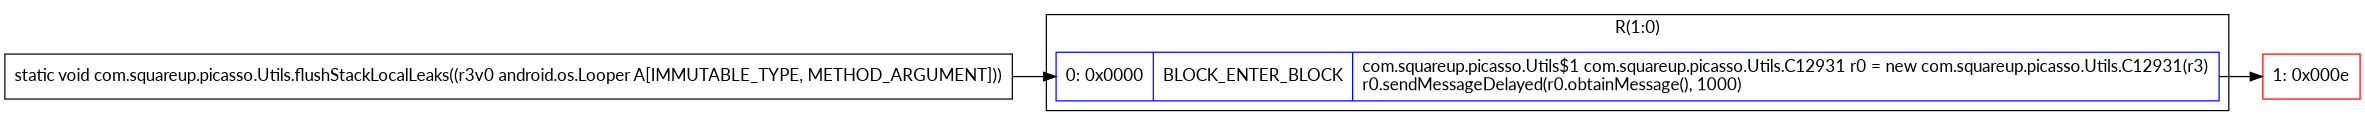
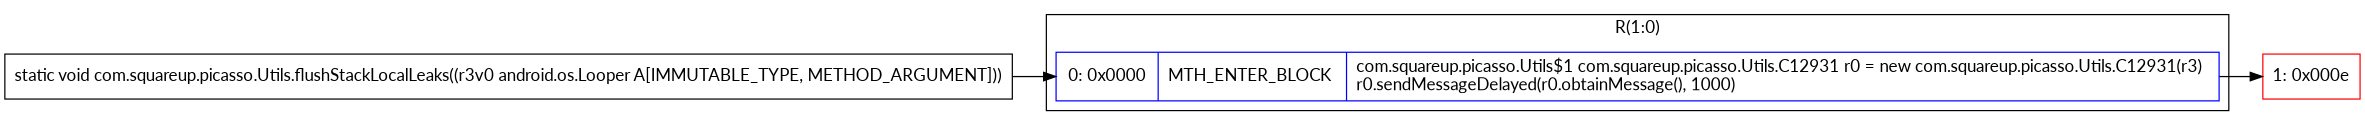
  digraph {
    rankdir=LR
    fontname=Lato
    node [shape=record fontname=Lato]
    edge [fontname=Lato]
-   n1 [color=blue label="{0\:\ 0x0000|BLOCK_ENTER_BLOCK\l|com.squareup.picasso.Utils$1 com.squareup.picasso.Utils.C12931 r0 = new com.squareup.picasso.Utils.C12931(r3)\lr0.sendMessageDelayed(r0.obtainMessage(), 1000)\l}"]
+   n1 [color=blue label="{0\:\ 0x0000|MTH_ENTER_BLOCK\l|com.squareup.picasso.Utils$1 com.squareup.picasso.Utils.C12931 r0 = new com.squareup.picasso.Utils.C12931(r3)\lr0.sendMessageDelayed(r0.obtainMessage(), 1000)\l}"]
    n2 [color=red label="{1\:\ 0x000e}"]
    n3 [label="{static void com.squareup.picasso.Utils.flushStackLocalLeaks((r3v0 android.os.Looper A[IMMUTABLE_TYPE, METHOD_ARGUMENT])) }"]
    subgraph cluster_1 {
      label="R(1:0)"
      n1
    }
    n1 -> n2
    n3 -> n1
  }
